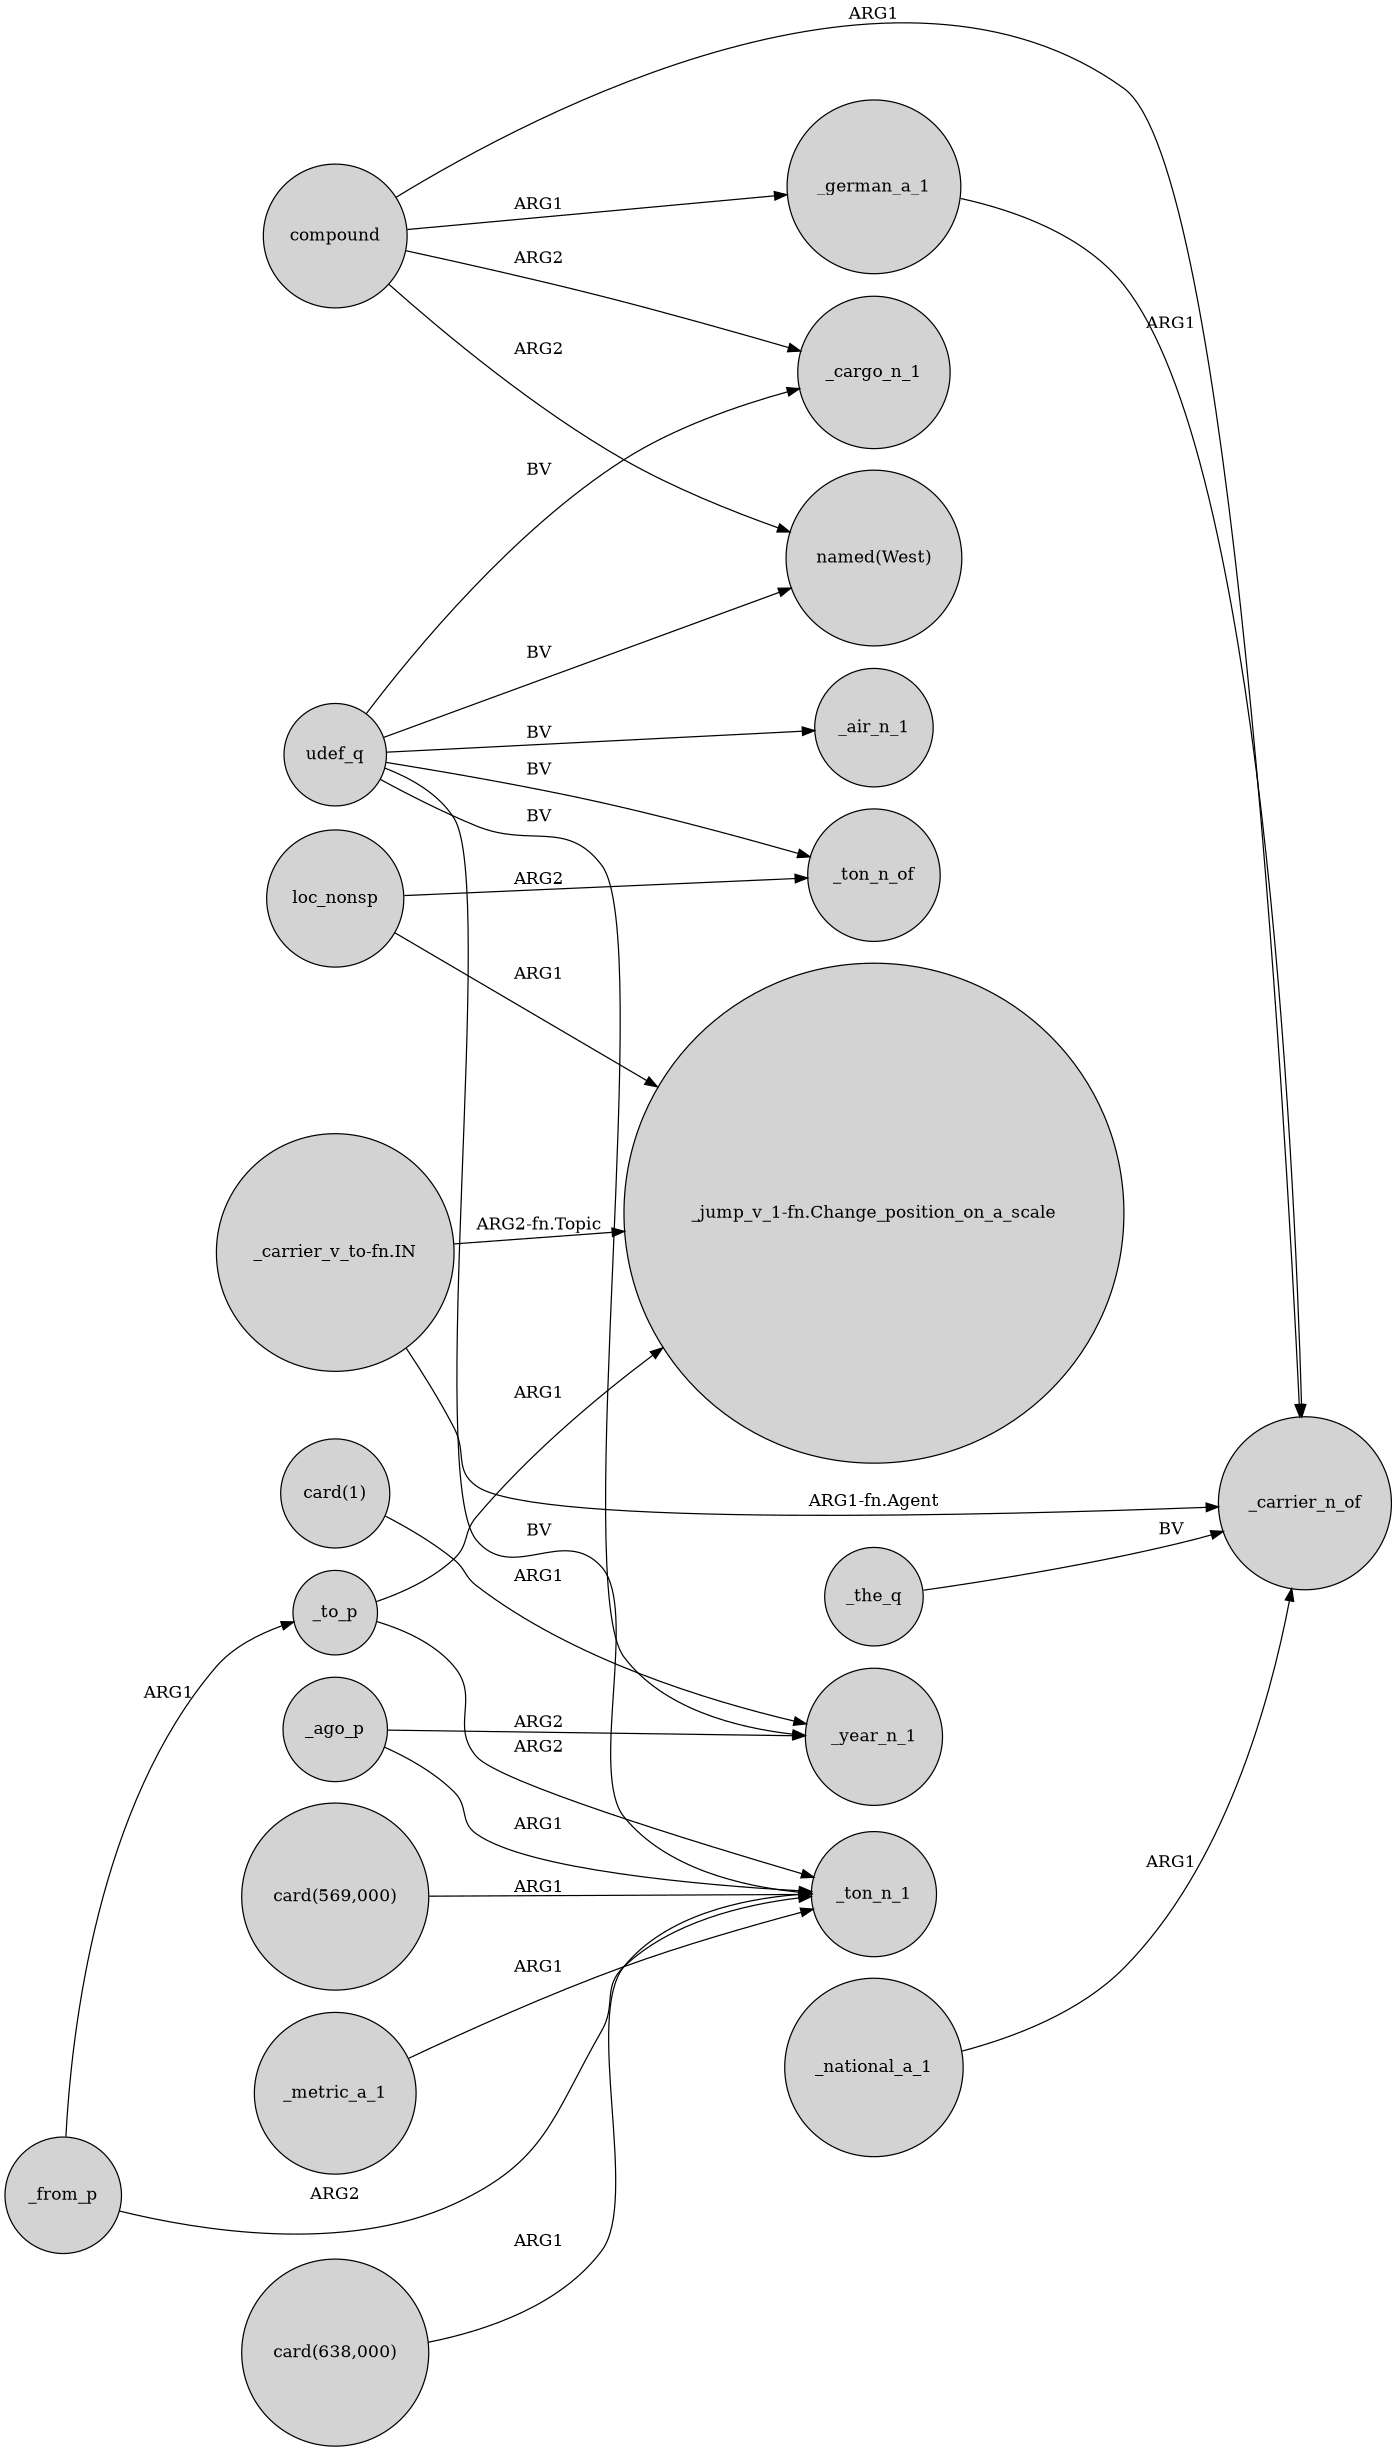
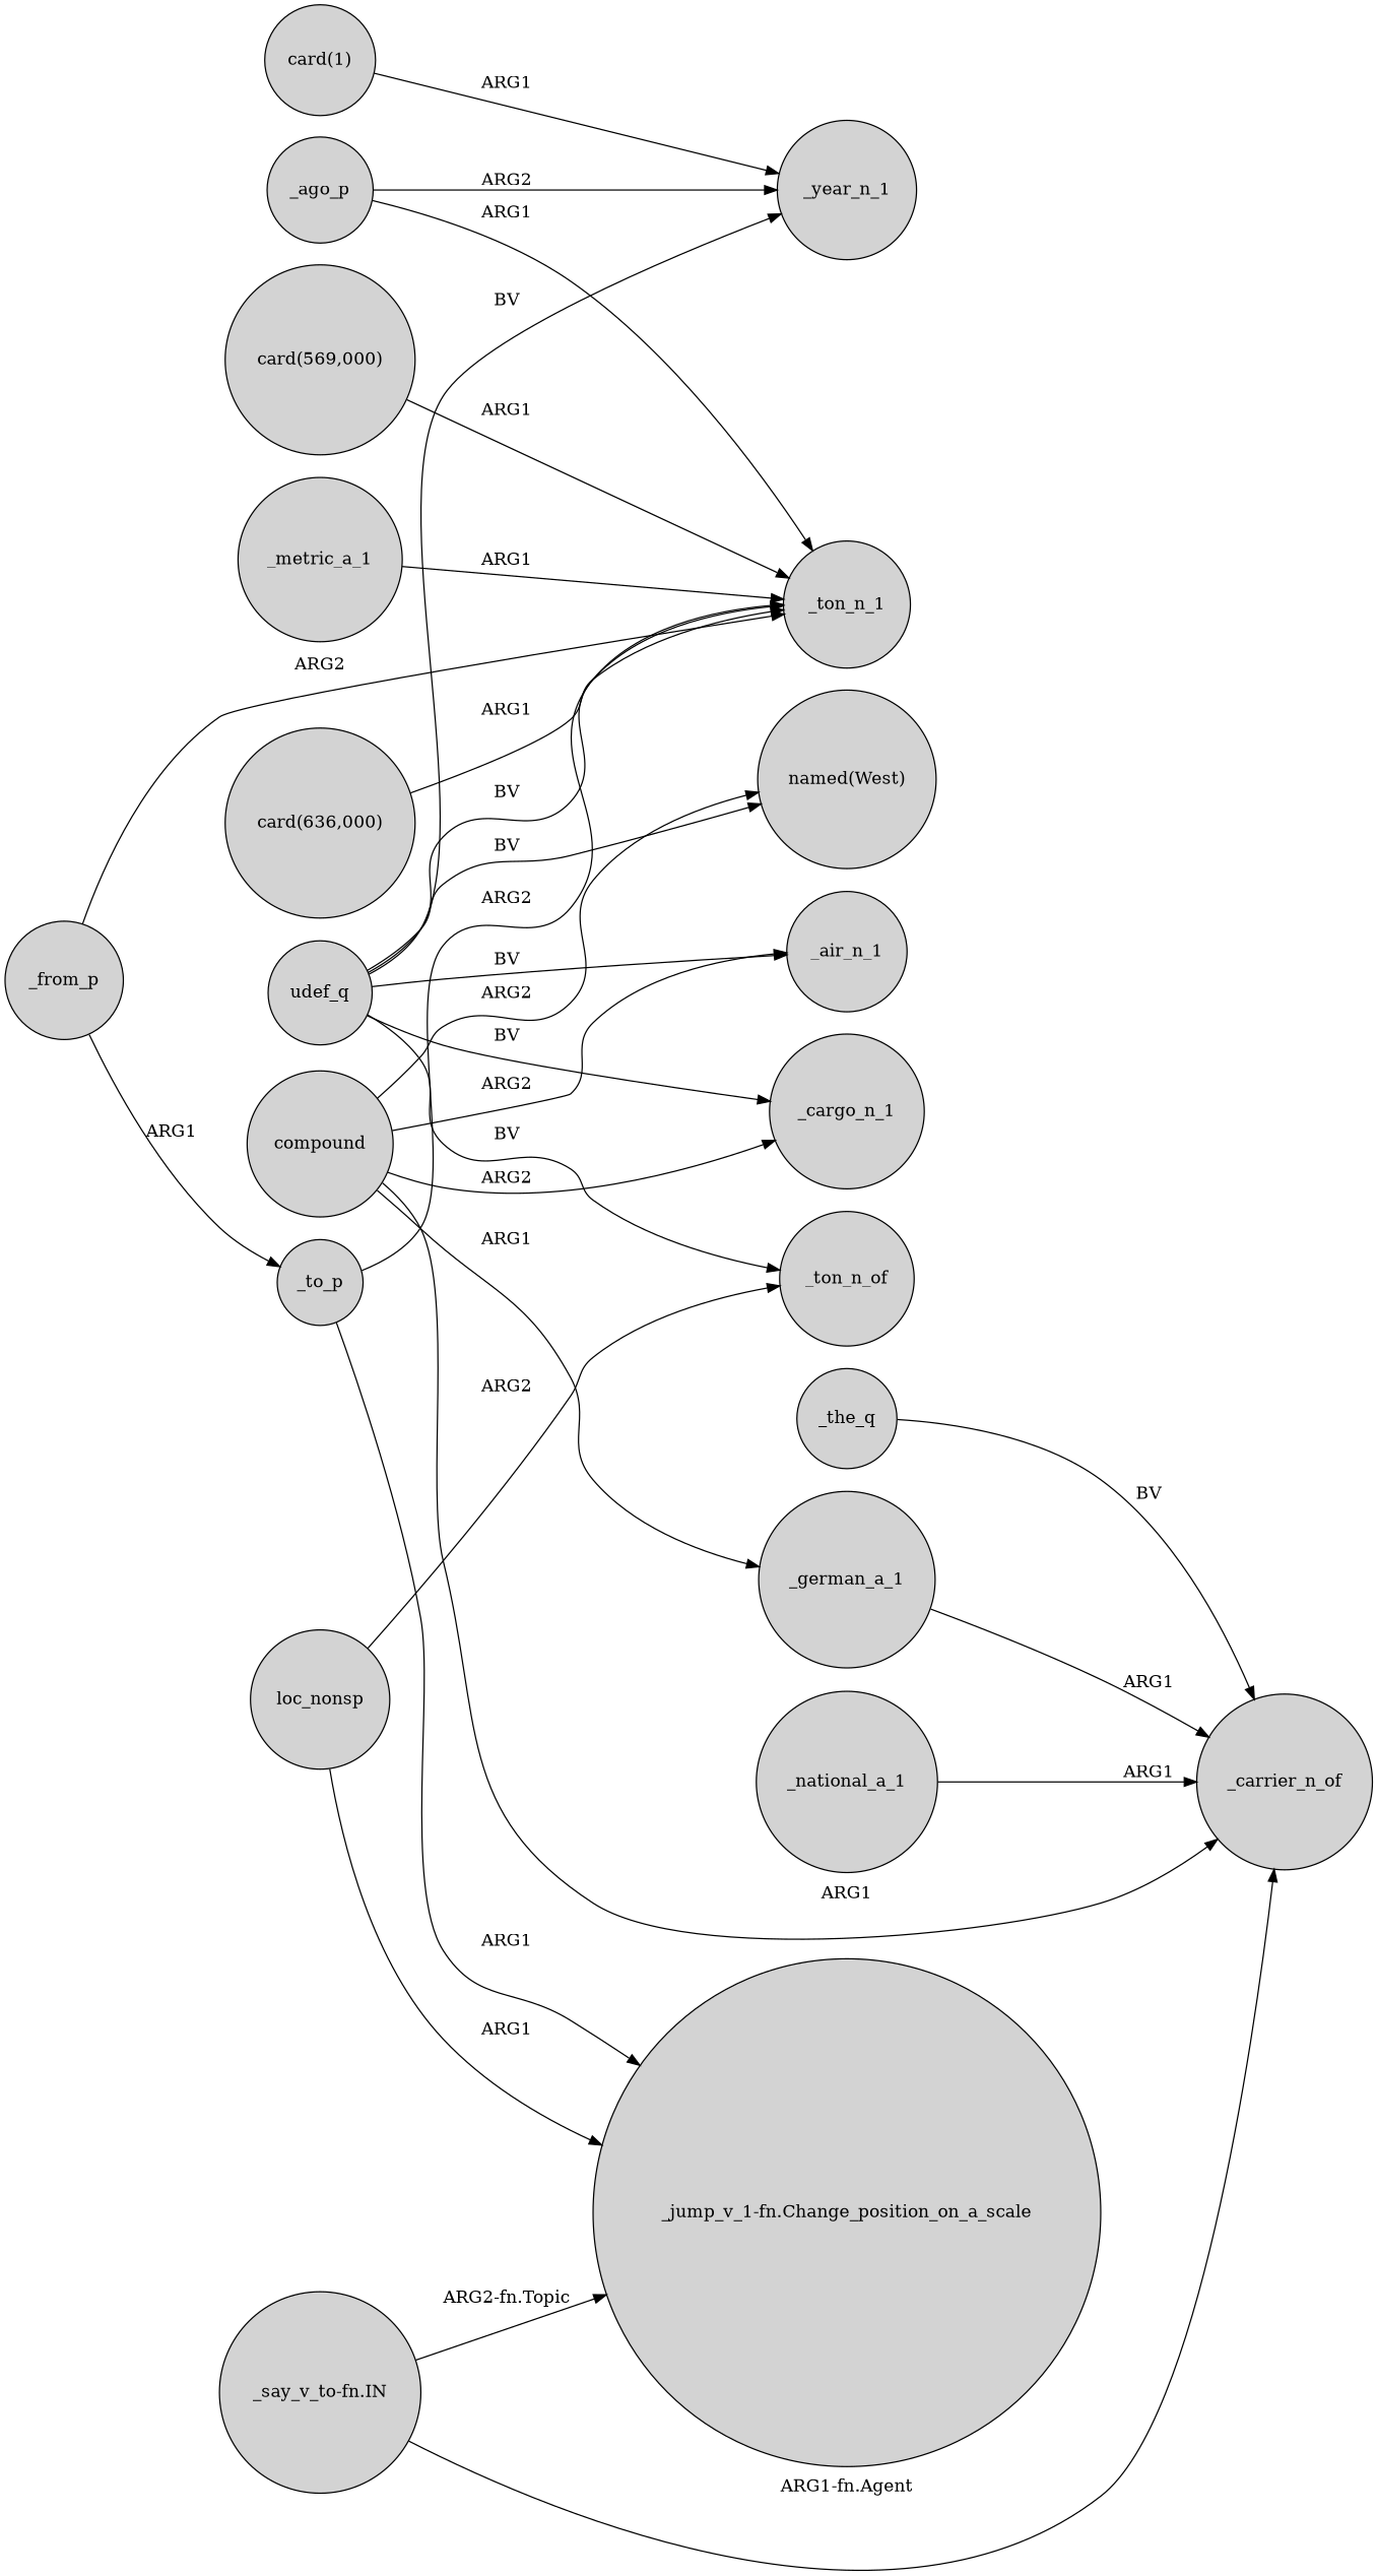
  digraph {
    rankdir=LR
    node [shape=circle style=filled]
    _to_p
    _ton_n_1
    "_jump_v_1-fn.Change_position_on_a_scale"
    udef_q
    _air_n_1
    "named(West)"
    _cargo_n_1
    _year_n_1
    n9 [label=_ton_n_of]
    compound
    _carrier_n_of
    _german_a_1
    _the_q
    _ago_p
-   "_say_v_to-fn.IN" [label="_carrier_v_to-fn.IN"]
+   "_say_v_to-fn.IN"
    _from_p
    loc_nonsp
-   "card(638,000)"
+   "card(638,000)" [label="card(636,000)"]
    "card(569,000)"
    _metric_a_1
    "card(1)"
    _national_a_1
    _to_p -> _ton_n_1 [label=ARG2]
    _to_p -> "_jump_v_1-fn.Change_position_on_a_scale" [label=ARG1]
    udef_q -> _ton_n_1 [label=BV]
    udef_q -> _air_n_1 [label=BV]
    udef_q -> "named(West)" [label=BV]
    udef_q -> _cargo_n_1 [label=BV]
    udef_q -> _year_n_1 [label=BV]
    udef_q -> n9 [label=BV]
+   compound -> _air_n_1 [label=ARG2]
    compound -> "named(West)" [label=ARG2]
    compound -> _cargo_n_1 [label=ARG2]
    compound -> _carrier_n_of [label=ARG1]
    compound -> _german_a_1 [label=ARG1]
    _german_a_1 -> _carrier_n_of [label=ARG1]
    _the_q -> _carrier_n_of [label=BV]
    _ago_p -> _ton_n_1 [label=ARG1]
    _ago_p -> _year_n_1 [label=ARG2]
    "_say_v_to-fn.IN" -> "_jump_v_1-fn.Change_position_on_a_scale" [label="ARG2-fn.Topic"]
    "_say_v_to-fn.IN" -> _carrier_n_of [label="ARG1-fn.Agent"]
    _from_p -> _to_p [label=ARG1]
    _from_p -> _ton_n_1 [label=ARG2]
    loc_nonsp -> "_jump_v_1-fn.Change_position_on_a_scale" [label=ARG1]
    loc_nonsp -> n9 [label=ARG2]
    "card(638,000)" -> _ton_n_1 [label=ARG1]
    "card(569,000)" -> _ton_n_1 [label=ARG1]
    _metric_a_1 -> _ton_n_1 [label=ARG1]
    "card(1)" -> _year_n_1 [label=ARG1]
    _national_a_1 -> _carrier_n_of [label=ARG1]
  }
